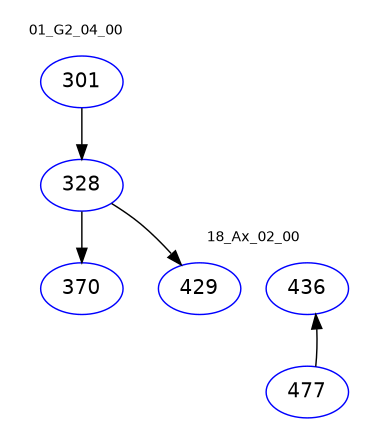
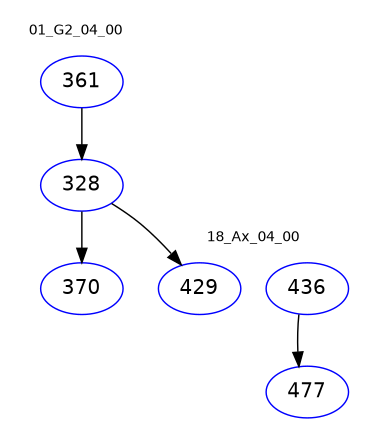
  digraph {
    fontname="DejaVu Sans"
    node [color=blue fontname="DejaVu Sans"]
    edge [color=black fontname="DejaVu Sans"]
    n1 [label=436]
    n2 [label=429]
    n3 [label=477]
-   n4 [label=301]
+   n4 [label=361]
    n5 [label=328]
    n6 [label=370]
    subgraph cluster_1 {
      color=white
      fontsize=10
-     label="18_Ax_02_00"
+     label="18_Ax_04_00"
      n1
      n2
      n3
    }
    subgraph cluster_2 {
      color=white
      fontsize=10
      label="01_G2_04_00"
      n4
      n5
      n6
    }
-   n3 -> n1
+   n1 -> n3
    n4 -> n5
    n5 -> n2
    n5 -> n6
  }
